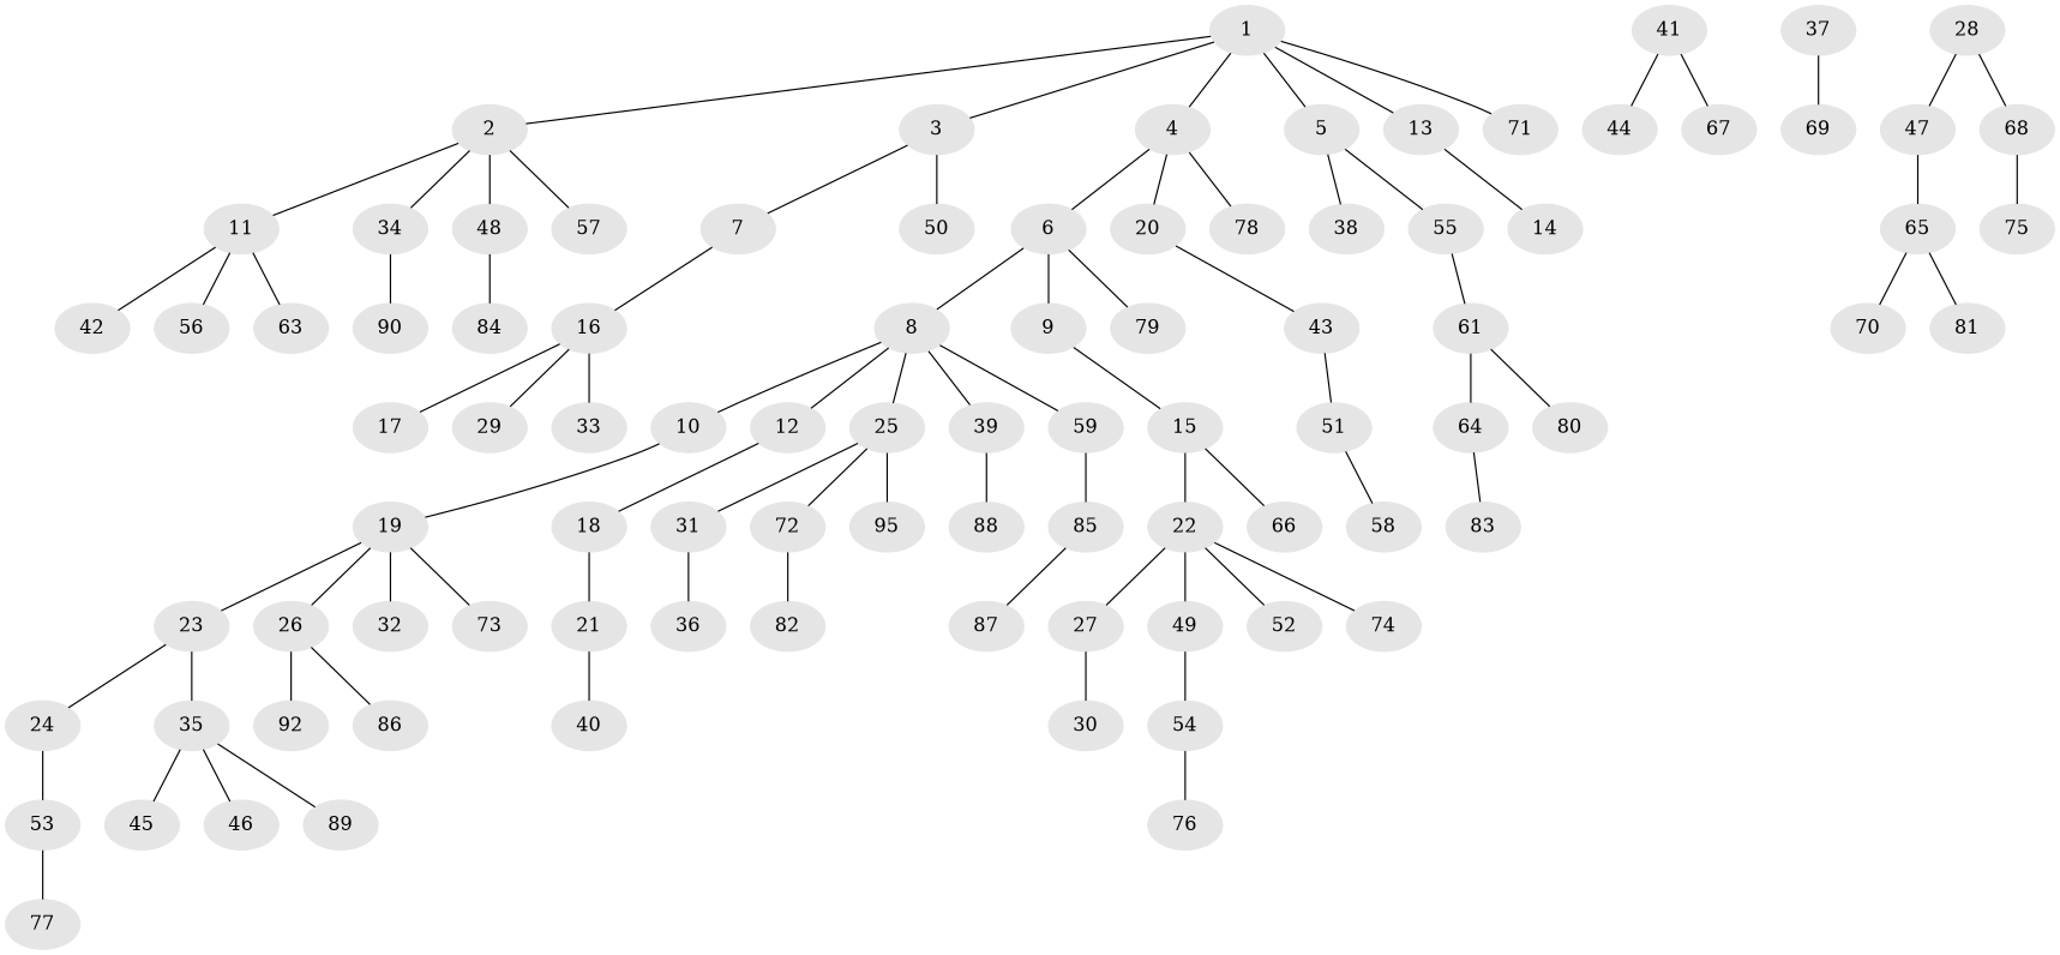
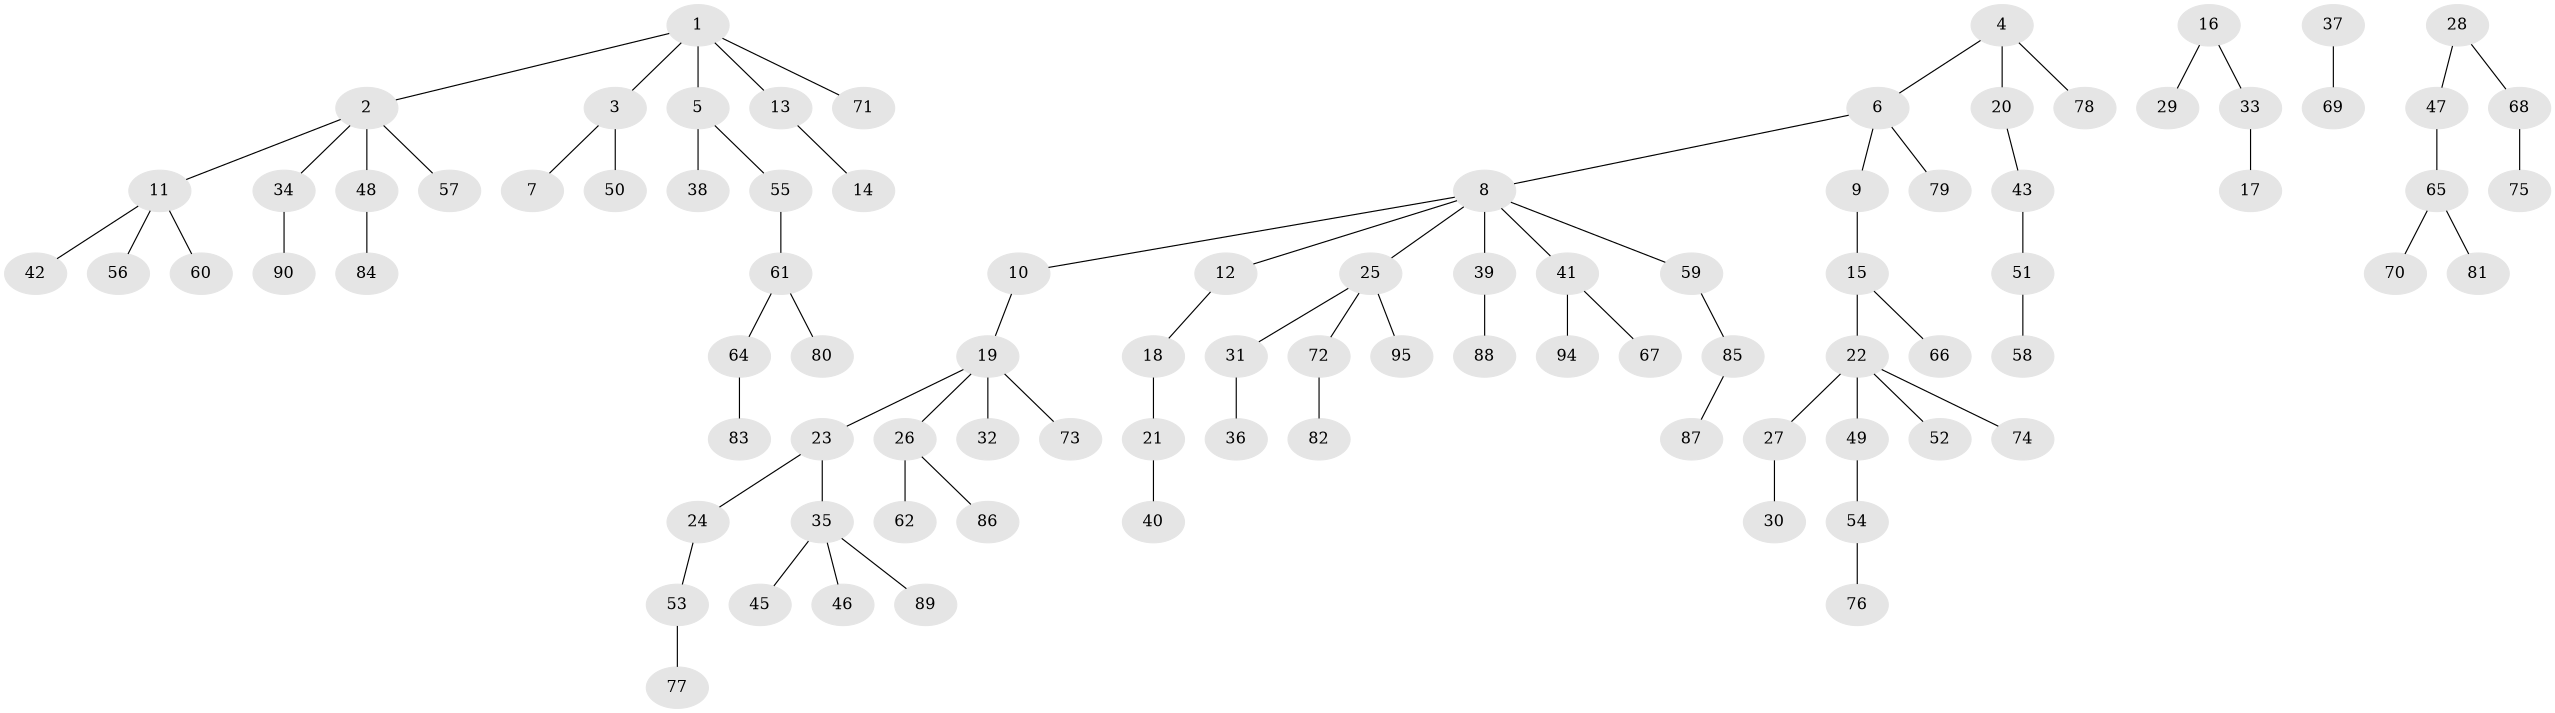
  graph {
    node [color=gray90 style=filled]
    1
    2
    3
    4
    5
    13
    71
    11
    34
    48
    57
    7
    50
    6
    20
    78
    38
    55
    14
    42
    56
-   60 [label=63]
+   60
    90
    84
    16
    8
    9
    79
    43
    61
    10
    12
    25
    39
    41
    59
    15
    17
    29
    33
    19
    18
    31
    72
    n45 [label=95]
    88
-   44
+   44 [label=94]
    67
    85
    22
    66
    23
    26
    32
    73
    21
    27
    49
    52
    74
    40
    24
    35
-   62 [label=92]
+   62
    86
    51
    30
    54
    53
    45
    46
    89
    37
    69
    28
    47
    68
    77
    36
    82
    65
    75
    58
    70
    81
    76
    64
    80
    87
    83
    1 -- 2
    1 -- 3
-   1 -- 4
    1 -- 5
    1 -- 13
    1 -- 71
    2 -- 11
    2 -- 34
    2 -- 48
    2 -- 57
    3 -- 7
    3 -- 50
    4 -- 6
    4 -- 20
    4 -- 78
    5 -- 38
    5 -- 55
    13 -- 14
    11 -- 42
    11 -- 56
    11 -- 60
    34 -- 90
    48 -- 84
-   7 -- 16
    6 -- 8
    6 -- 9
    6 -- 79
    20 -- 43
    55 -- 61
-   16 -- 17
+   33 -- 17
    16 -- 29
    16 -- 33
    8 -- 10
    8 -- 12
    8 -- 25
    8 -- 39
+   8 -- 41
    8 -- 59
    9 -- 15
    43 -- 51
    61 -- 64
    61 -- 80
    10 -- 19
    12 -- 18
    25 -- 31
    25 -- 72
    25 -- n45
    39 -- 88
    41 -- 44
    41 -- 67
    59 -- 85
    15 -- 22
    15 -- 66
    19 -- 23
    19 -- 26
    19 -- 32
    19 -- 73
    18 -- 21
    31 -- 36
    72 -- 82
    85 -- 87
    22 -- 27
    22 -- 49
    22 -- 52
    22 -- 74
    23 -- 24
    23 -- 35
    26 -- 62
    26 -- 86
    21 -- 40
    27 -- 30
    49 -- 54
    24 -- 53
    35 -- 45
    35 -- 46
    35 -- 89
    51 -- 58
    54 -- 76
    53 -- 77
    37 -- 69
    28 -- 47
    28 -- 68
    47 -- 65
    68 -- 75
    65 -- 70
    65 -- 81
    64 -- 83
  }
